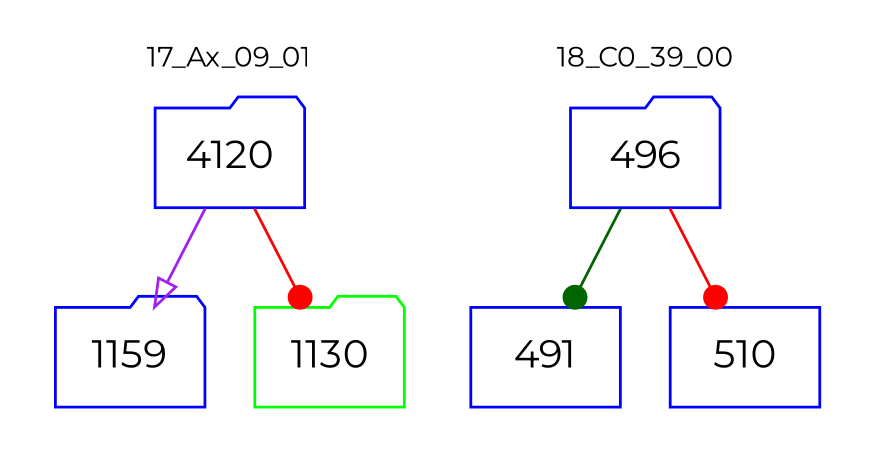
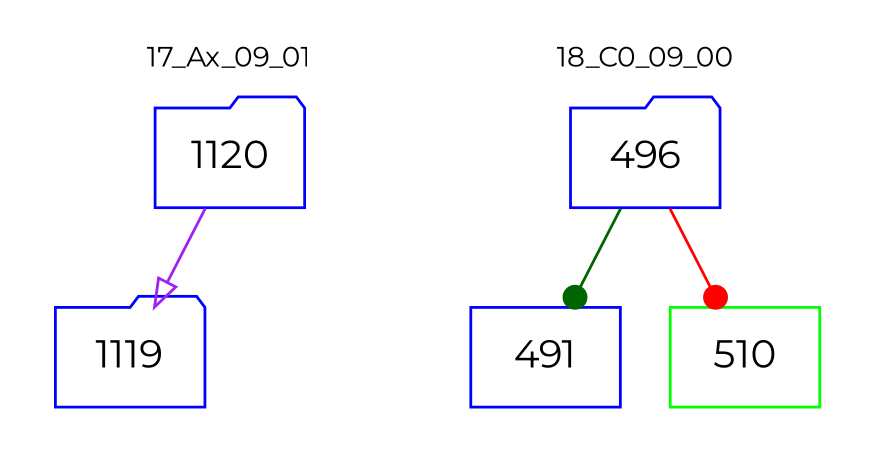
  digraph {
    fontname=Montserrat
    node [color=blue fontname=Montserrat shape=folder]
    edge [arrowhead=dot color=red fontname=Montserrat]
-   n1 [label=4120]
-   n2 [label=1159]
-   n3 [color=green label=1130]
+   n1 [label=1120]
+   n2 [label=1119]
    n4 [label=496]
    n5 [label=491 shape=box]
-   n6 [label=510 shape=box]
+   n6 [color=green label=510 shape=box]
    subgraph cluster_1 {
      color=white
      fontsize=10
      label="17_Ax_09_01"
      n1
      n2
-     n3
    }
    subgraph cluster_2 {
      color=white
      fontsize=10
-     label="18_C0_39_00"
+     label="18_C0_09_00"
      n4
      n5
      n6
    }
    n1 -> n2 [arrowhead=onormal color=purple]
-   n1 -> n3
    n4 -> n5 [color=darkgreen]
    n4 -> n6
  }
